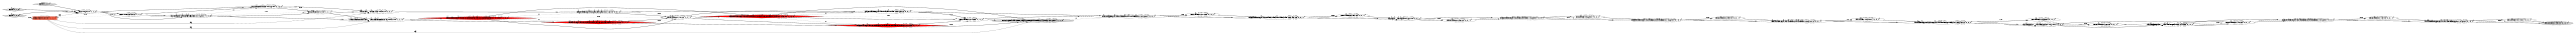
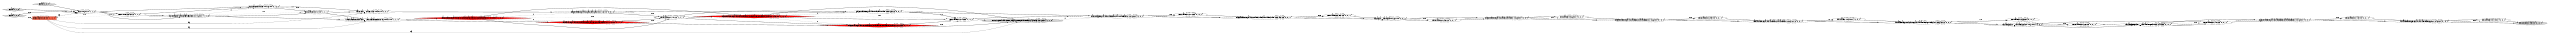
  digraph {
    rankdir=LR
    node [fillcolor=white shape=diamond style=filled]
    edge [style=bold]
    n1 [label="return false@@@20@@@['0', '0', '1']" shape=ellipse]
    n2 [label="this.alpha != that.alpha@@@22@@@['0', '0', '1']"]
    n3 [label="!ObjectUtilities.equal(this.label,that.label)@@@25@@@['0', '0', '1']"]
    n4 [label="return false@@@23@@@['0', '0', '1']" shape=ellipse]
    n5 [label="return false@@@44@@@['0', '0', '1']" shape=ellipse]
    n6 [label="!this.labelOffsetType.equals(that.labelOffsetType)@@@46@@@['0', '0', '1']"]
    n7 [label="return false@@@47@@@['0', '0', '1']" shape=ellipse]
    n8 [fillcolor=lightgray label="return true@@@49@@@['0', '0', '1']" shape=ellipse]
    n9 [label="return false@@@17@@@['0', '0', '1']" shape=ellipse]
    n10 [label="!ObjectUtilities.equal(this.outlineStroke,that.outlineStroke)@@@19@@@['0', '0', '1']"]
    n11 [fillcolor=lightgray label="equals['1', '0', '0']"]
    n12 [label="obj == this@@@3@@@['1', '1', '1']"]
    n13 [fillcolor=tomato label="Object obj@@@2@@@['1', '1', '1']" shape=box]
    n14 [label="return true@@@4@@@['1', '1', '1']" shape=ellipse]
    n15 [label="!(obj instanceof Marker)@@@6@@@['0', '0', '1']"]
    n16 [label="!(obj instanceof StatisticalBarRenderer)@@@6@@@['1', '1', '0']"]
    n17 [fillcolor=lightgray label="return super.edu.fdu.CPPDG.tinypdg.pe.ExpressionInfo@28469cobj@@@16@@@['1', '1', '0']" shape=ellipse]
    n18 [label="Marker that = (Marker)obj@@@9@@@['0', '0', '1']" shape=ellipse]
    n19 [label="StatisticalBarRenderer that = (StatisticalBarRenderer)obj@@@9@@@['1', '1', '0']" shape=ellipse]
    n20 [label="!PaintUtilities.equal(this.outlinePaint,that.outlinePaint)@@@16@@@['0', '0', '1']"]
    n21 [fillcolor=red label="!PaintUtils.equal(this.errorIndicatorPaint,that.errorIndicatorPaint)@@@10@@@['0', '1', '0']"]
    n22 [label="return false@@@11@@@['1', '1', '1']" shape=ellipse]
    n23 [fillcolor=red label="!ObjectUtils.equal(this.errorIndicatorStroke,that.errorIndicatorStroke)@@@13@@@['0', '1', '0']"]
    n24 [fillcolor=red label="!ObjectUtilities.equal(this.errorIndicatorStroke,that.errorIndicatorStroke)@@@13@@@['1', '0', '0']"]
    n25 [label="!ObjectUtilities.equal(this.stroke,that.stroke)@@@13@@@['0', '0', '1']"]
    n26 [label="return false@@@14@@@['1', '1', '1']" shape=ellipse]
    n27 [label="return false@@@32@@@['0', '0', '1']" shape=ellipse]
    n28 [label="!this.labelBackgroundColor.equals(that.labelBackgroundColor)@@@34@@@['0', '0', '1']"]
    n29 [label="return false@@@35@@@['0', '0', '1']" shape=ellipse]
    n30 [label="this.labelAnchor != that.labelAnchor@@@37@@@['0', '0', '1']"]
    n31 [label="return false@@@26@@@['0', '0', '1']" shape=ellipse]
    n32 [label="!ObjectUtilities.equal(this.labelFont,that.labelFont)@@@28@@@['0', '0', '1']"]
    n33 [label="return false@@@29@@@['0', '0', '1']" shape=ellipse]
    n34 [label="!PaintUtilities.equal(this.labelPaint,that.labelPaint)@@@31@@@['0', '0', '1']"]
    n35 [label="return false@@@38@@@['0', '0', '1']" shape=ellipse]
    n36 [label="this.labelTextAnchor != that.labelTextAnchor@@@40@@@['0', '0', '1']"]
    n37 [fillcolor=lightgray label="equals['0', '0', '1']"]
    n38 [label="!ObjectUtilities.equal(this.labelOffset,that.labelOffset)@@@43@@@['0', '0', '1']"]
    n39 [label="return false@@@41@@@['0', '0', '1']" shape=ellipse]
    n40 [label="return false@@@7@@@['1', '1', '1']" shape=ellipse]
    n41 [fillcolor=lightgray label="equals['0', '1', '0']"]
    n42 [label="!PaintUtilities.equal(this.paint,that.paint)@@@10@@@['0', '0', '1']"]
    n43 [fillcolor=red label="!PaintUtilities.equal(this.errorIndicatorPaint,that.errorIndicatorPaint)@@@10@@@['1', '0', '0']"]
    n1 -> n2
    n2 -> n3
    n2 -> n4
    n2 -> n4 [label=true style=dotted]
    n3 -> n31 [label=true style=dotted]
    n3 -> n31
    n3 -> n32
    n4 -> n3
    n5 -> n6
    n6 -> n7 [label=true style=dotted]
    n6 -> n7
    n6 -> n8
    n7 -> n8
    n9 -> n10
    n10 -> n1
    n10 -> n1 [label=true style=dotted]
    n10 -> n2
    n11 -> n12
    n11 -> n13 [label=true style=dotted]
    n12 -> n14
    n12 -> n14 [label=true style=dotted]
    n12 -> n15
    n12 -> n16
    n13 -> n12 [label=obj style=solid]
    n13 -> n17 [label=obj style=solid]
    n13 -> n18 [label=obj style=solid]
    n13 -> n19 [label=obj style=solid]
    n14 -> n13 [label=true style=dotted]
    n14 -> n15
    n14 -> n16
    n15 -> n18
    n15 -> n40 [label=true style=dotted]
    n15 -> n40
    n16 -> n15 [label=0 style=dashed]
    n16 -> n19
    n16 -> n40
    n16 -> n40 [label=true style=dotted]
    n17 -> n20 [label=0 style=dashed]
    n18 -> n42
    n19 -> n21
    n19 -> n43
    n20 -> n9
    n20 -> n9 [label=true style=dotted]
    n20 -> n10
    n21 -> n22
    n21 -> n22 [label=true style=dotted]
    n21 -> n23
    n22 -> n23
    n22 -> n24
    n22 -> n25
    n23 -> n17
    n23 -> n26 [label=true style=dotted]
    n23 -> n26
    n24 -> n17
    n24 -> n23 [label=0 style=dashed]
    n24 -> n25 [label=0 style=dashed]
    n24 -> n26
    n24 -> n26 [label=true style=dotted]
    n25 -> n20
    n25 -> n26
    n25 -> n26 [label=true style=dotted]
    n26 -> n17
    n26 -> n20
    n27 -> n28
    n28 -> n29
    n28 -> n29 [label=true style=dotted]
    n28 -> n30
    n30 -> n35 [label=true style=dotted]
    n30 -> n35
    n30 -> n36
    n31 -> n32
    n32 -> n33
    n32 -> n33 [label=true style=dotted]
    n32 -> n34
    n33 -> n34
    n34 -> n27
    n34 -> n27 [label=true style=dotted]
    n34 -> n28
    n35 -> n36
    n36 -> n38
    n36 -> n39
    n36 -> n39 [label=true style=dotted]
    n37 -> n12
    n38 -> n5
    n38 -> n5 [label=true style=dotted]
    n38 -> n6
    n39 -> n30
    n39 -> n38
    n40 -> n18
    n40 -> n19
    n41 -> n12
+   n41 -> n13 [label=true style=dotted]
    n42 -> n22
    n42 -> n22 [label=true style=dotted]
    n42 -> n25
    n43 -> n21 [label=0 style=dashed]
    n43 -> n22
    n43 -> n22 [label=true style=dotted]
    n43 -> n24
    n43 -> n42 [label=0 style=dashed]
  }
